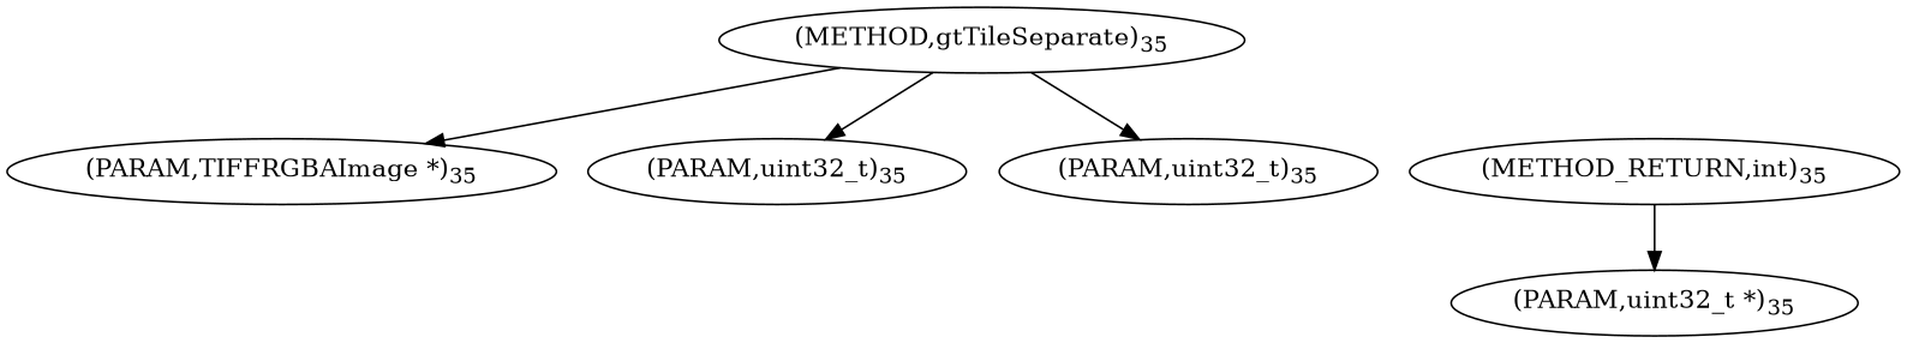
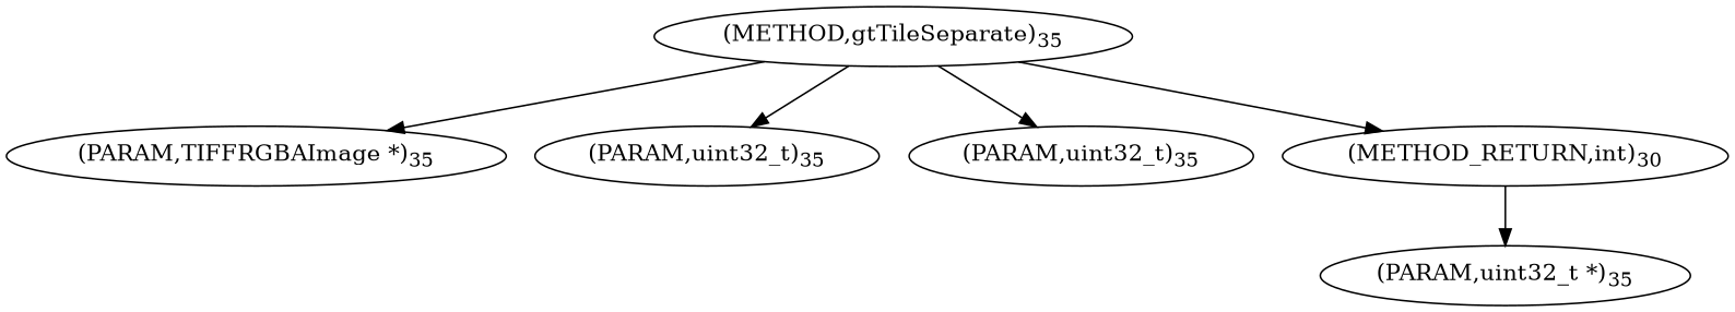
  digraph {
    n1 [label=<(METHOD,gtTileSeparate)<SUB>35</SUB>>]
    n2 [label=<(PARAM,TIFFRGBAImage *)<SUB>35</SUB>>]
    n3 [label=<(PARAM,uint32_t)<SUB>35</SUB>>]
    n4 [label=<(PARAM,uint32_t)<SUB>35</SUB>>]
-   n5 [label=<(METHOD_RETURN,int)<SUB>35</SUB>>]
+   n5 [label=<(METHOD_RETURN,int)<SUB>30</SUB>>]
    n6 [label=<(PARAM,uint32_t *)<SUB>35</SUB>>]
    n1 -> n2
    n1 -> n3
    n1 -> n4
+   n1 -> n5
    n5 -> n6
  }
